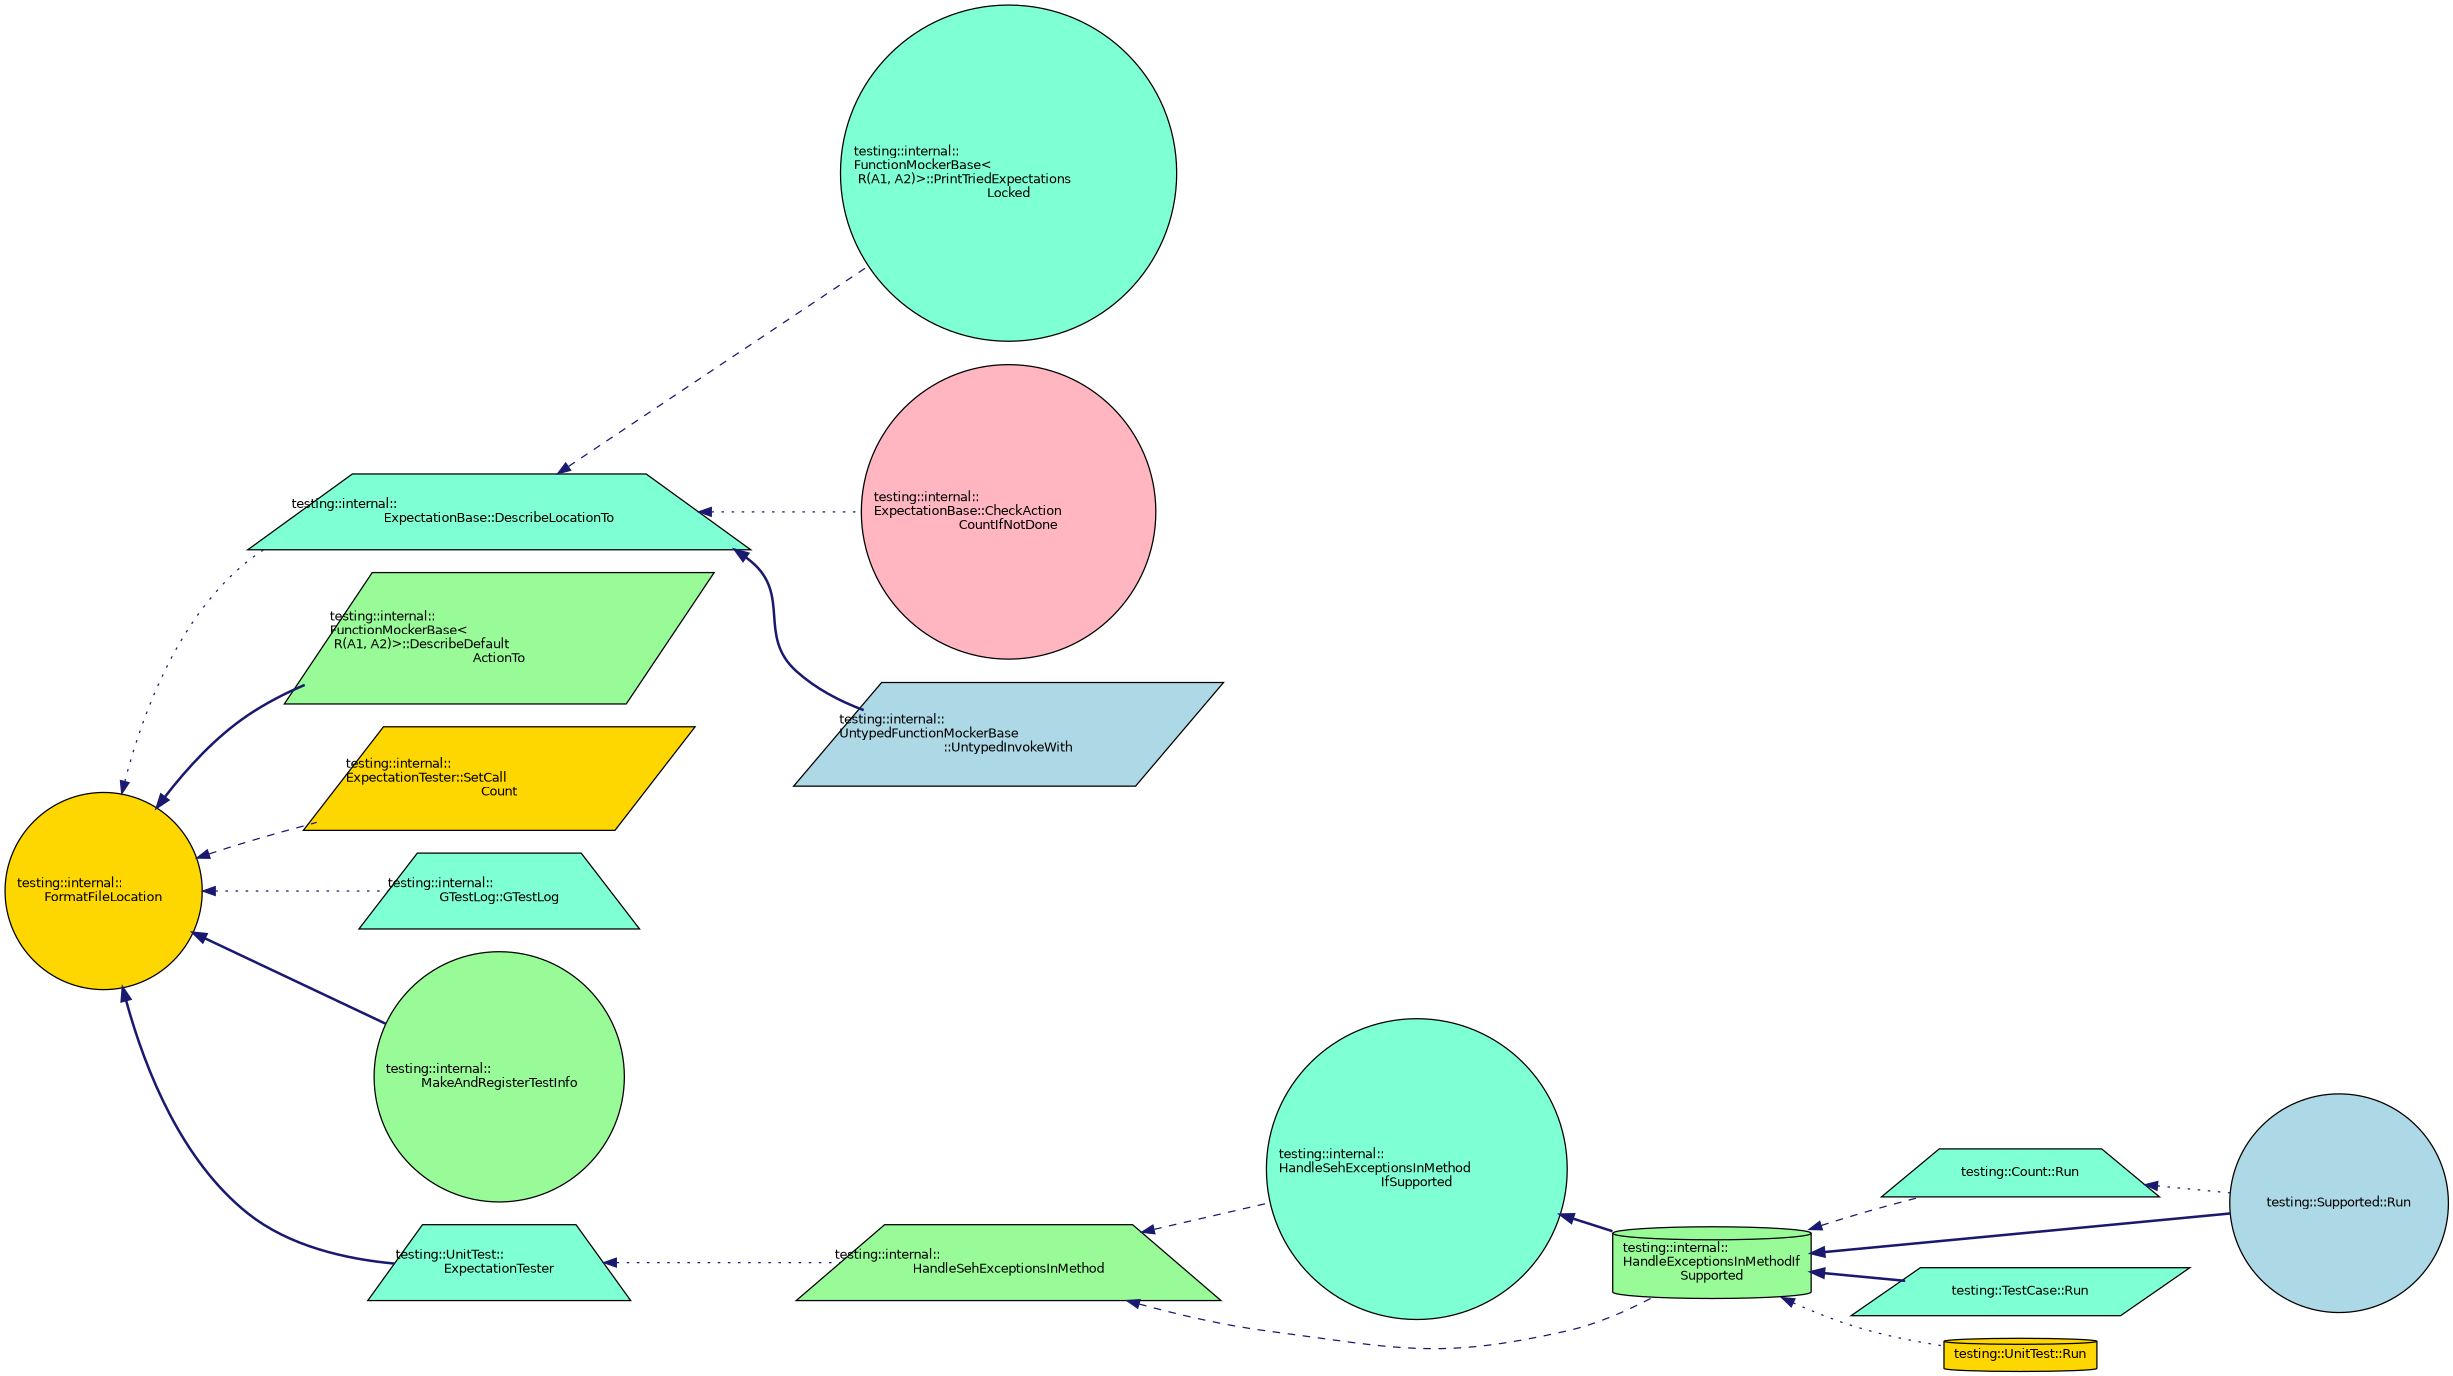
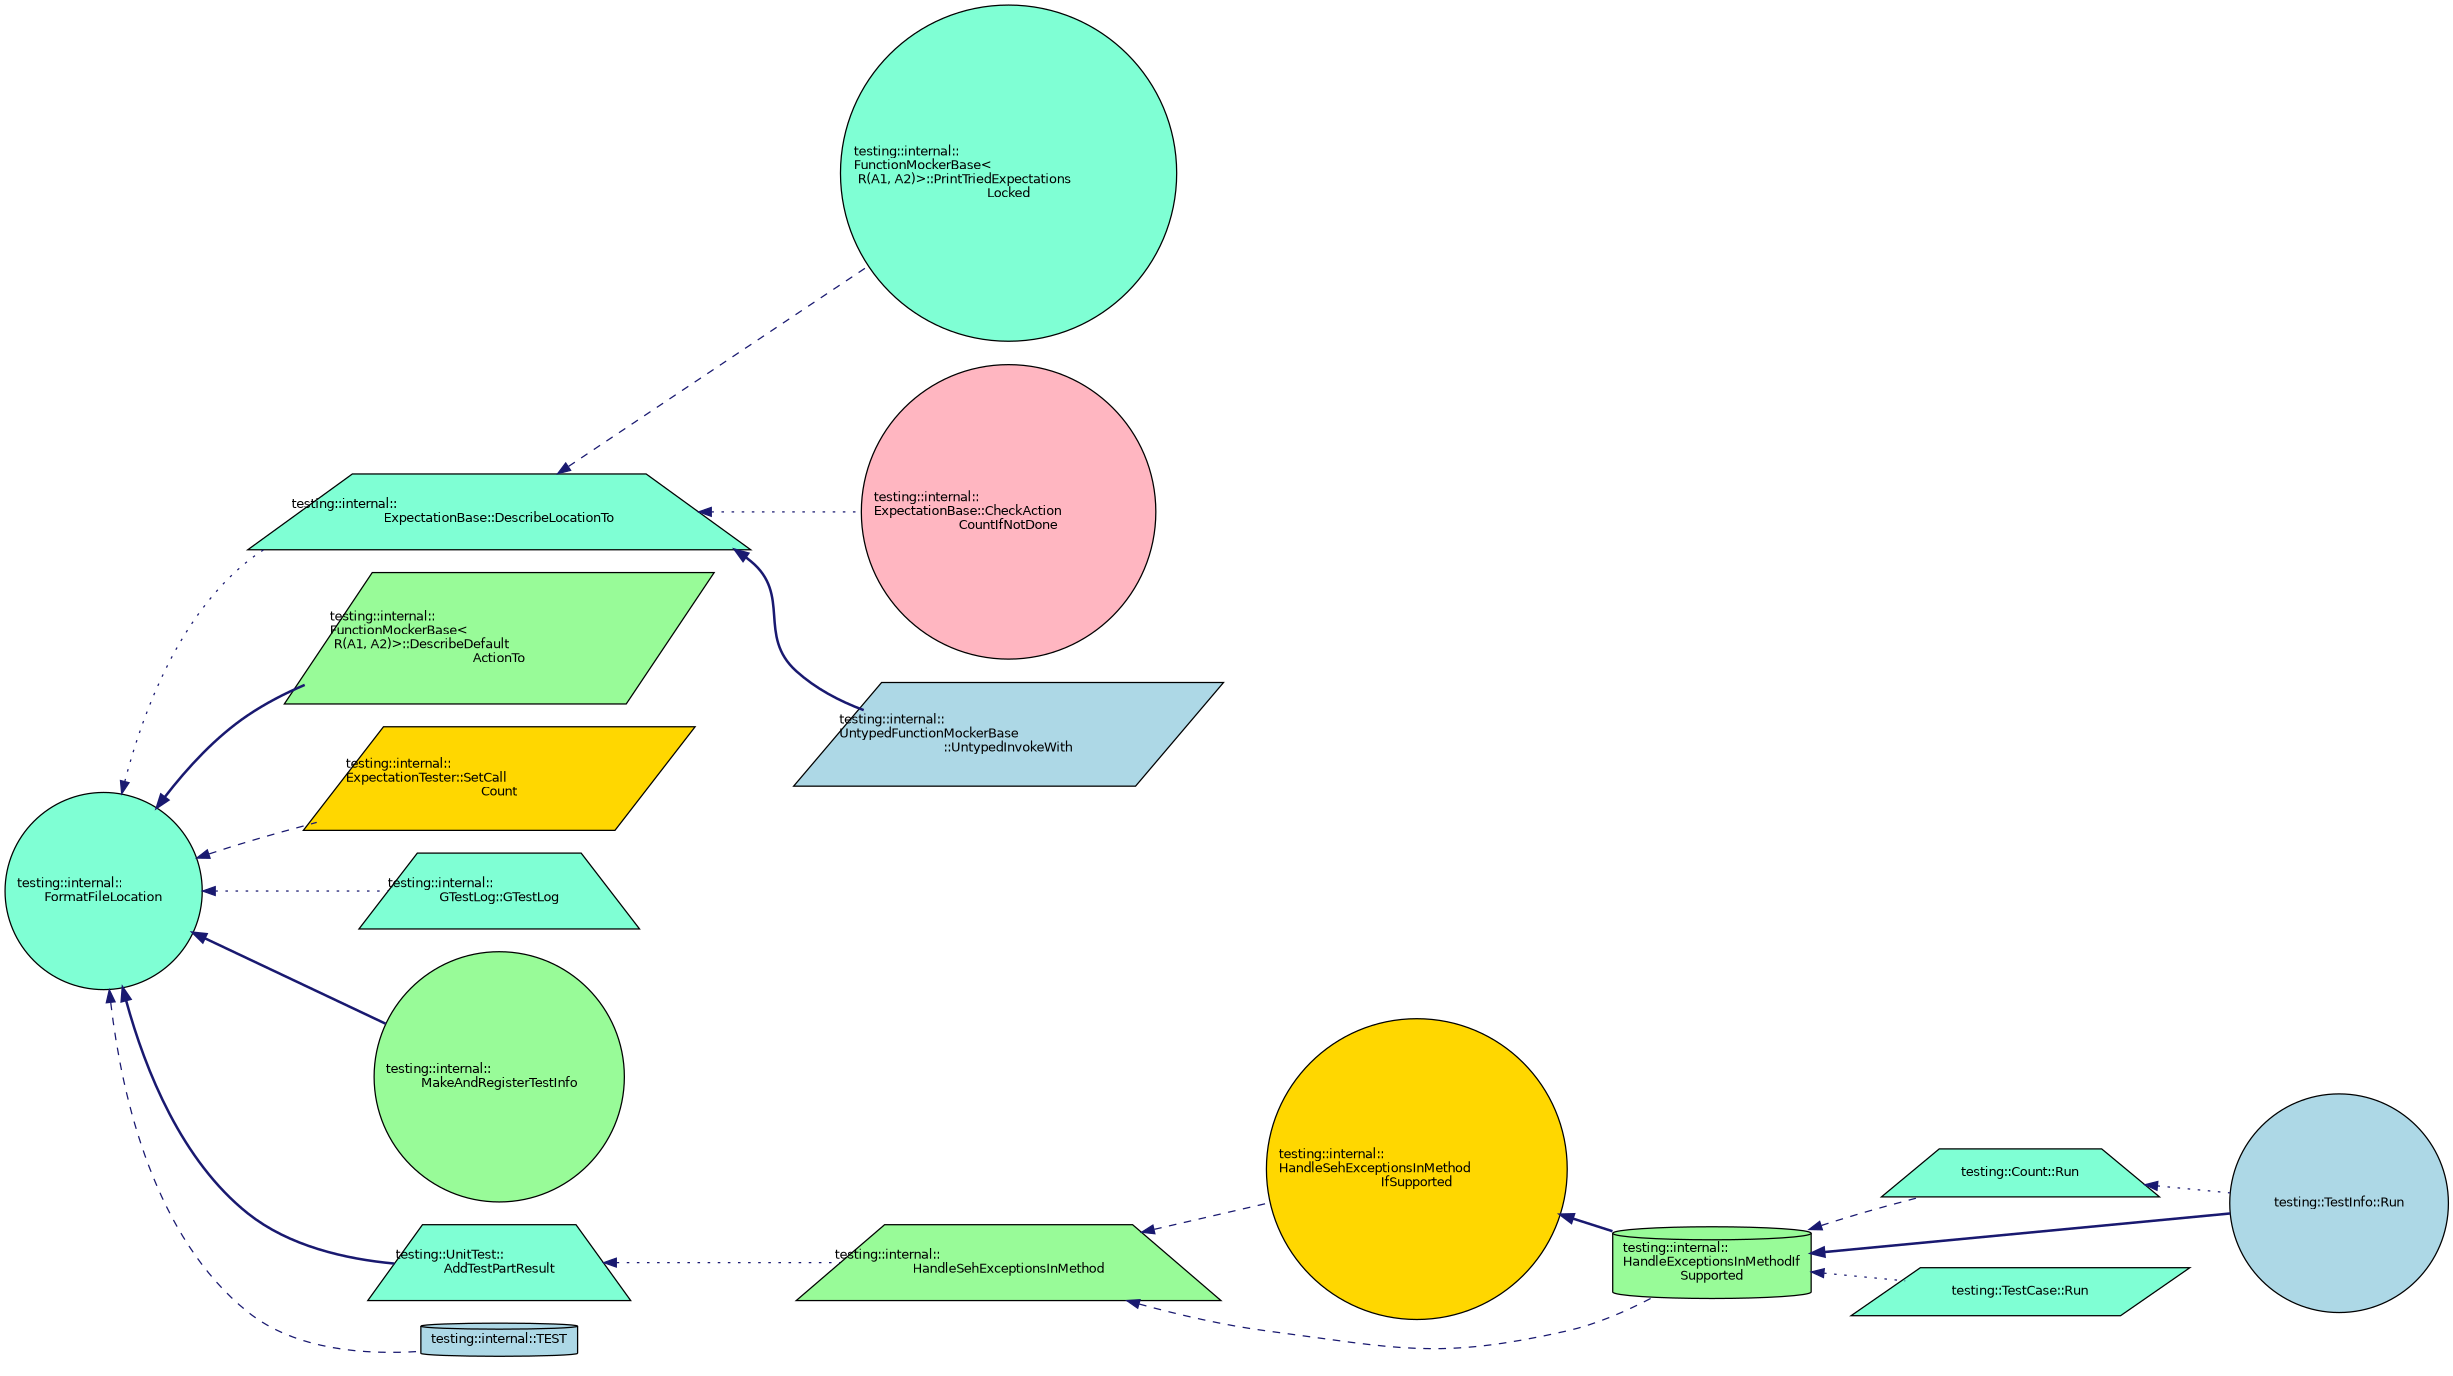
  digraph {
    rankdir=LR
    node [color=black fillcolor=aquamarine fontname=Helvetica fontsize=10 shape=circle style=filled]
    edge [color=midnightblue dir=back fontname=Helvetica fontsize=10 labelfontname=Helvetica labelfontsize=10 style=bold]
-   n1 [fillcolor=gold fontcolor=black height=0.2 label="testing::internal::\lFormatFileLocation" width=0.4]
+   n1 [fontcolor=black height=0.2 label="testing::internal::\lFormatFileLocation" width=0.4]
    n2 [height=0.2 label="testing::internal::\lExpectationBase::DescribeLocationTo" shape=trapezium width=0.4]
    n3 [fillcolor=palegreen height=0.2 label="testing::internal::\lFunctionMockerBase\<\l R(A1, A2)\>::DescribeDefault\lActionTo" shape=parallelogram width=0.4]
    n4 [fillcolor=gold height=0.2 label="testing::internal::\lExpectationTester::SetCall\lCount" shape=parallelogram width=0.4]
    n5 [height=0.2 label="testing::internal::\lGTestLog::GTestLog" shape=trapezium width=0.4]
    n6 [fillcolor=palegreen height=0.2 label="testing::internal::\lMakeAndRegisterTestInfo" width=0.4]
-   n7 [height=0.2 label="testing::UnitTest::\lExpectationTester" shape=trapezium width=0.4]
+   n7 [height=0.2 label="testing::UnitTest::\lAddTestPartResult" shape=trapezium width=0.4]
+   n8 [fillcolor=lightblue height=0.2 label="testing::internal::TEST" shape=cylinder width=0.4]
    n9 [height=0.2 label="testing::internal::\lFunctionMockerBase\<\l R(A1, A2)\>::PrintTriedExpectations\lLocked" width=0.4]
    n10 [fillcolor=lightpink height=0.2 label="testing::internal::\lExpectationBase::CheckAction\lCountIfNotDone" width=0.4]
    n11 [fillcolor=lightblue height=0.2 label="testing::internal::\lUntypedFunctionMockerBase\l::UntypedInvokeWith" shape=parallelogram width=0.4]
    n12 [fillcolor=palegreen height=0.2 label="testing::internal::\lHandleSehExceptionsInMethod" shape=trapezium width=0.4]
-   n13 [height=0.2 label="testing::internal::\lHandleSehExceptionsInMethod\lIfSupported" width=0.4]
+   n13 [fillcolor=gold height=0.2 label="testing::internal::\lHandleSehExceptionsInMethod\lIfSupported" width=0.4]
    n14 [fillcolor=palegreen height=0.2 label="testing::internal::\lHandleExceptionsInMethodIf\lSupported" shape=cylinder width=0.4]
    n15 [height=0.2 label="testing::Count::Run" shape=trapezium width=0.4]
-   n16 [fillcolor=lightblue height=0.2 label="testing::Supported::Run" width=0.4]
+   n16 [fillcolor=lightblue height=0.2 label="testing::TestInfo::Run" width=0.4]
    n17 [height=0.2 label="testing::TestCase::Run" shape=parallelogram width=0.4]
-   n18 [fillcolor=gold height=0.2 label="testing::UnitTest::Run" shape=cylinder width=0.4]
    n1 -> n2 [style=dotted]
    n1 -> n3
    n1 -> n4 [style=dashed]
    n1 -> n5 [style=dotted]
    n1 -> n6
    n1 -> n7
+   n1 -> n8 [style=dashed]
    n2 -> n9 [style=dashed]
    n2 -> n10 [style=dotted]
    n2 -> n11
    n7 -> n12 [style=dotted]
    n12 -> n13 [style=dashed]
    n12 -> n14 [style=dashed]
    n13 -> n14
    n14 -> n15 [style=dashed]
    n14 -> n16
-   n14 -> n17
-   n14 -> n18 [style=dotted]
+   n14 -> n17 [style=dotted]
    n15 -> n16 [style=dotted]
  }
